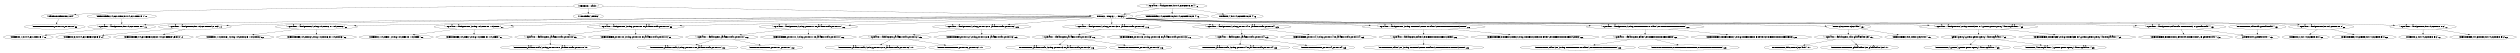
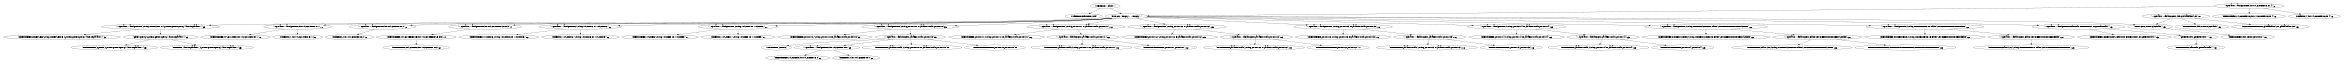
  digraph {
    n1 [label=<(METHOD,&lt;clinit&gt;)>]
    n2 [label=<(BLOCK,&lt;empty&gt;,&lt;empty&gt;)>]
    n3 [label=<(MODIFIER,STATIC)>]
    n4 [label=<(METHOD_RETURN,void)>]
    n5 [label=<(&lt;operator&gt;.assignment,String LINE_SEP = System.getProperty(&quot;line.separator&quot;))<SUB>65</SUB>>]
    n6 [label=<(&lt;operator&gt;.assignment,int MSG_ERR = 0)<SUB>68</SUB>>]
    n7 [label=<(&lt;operator&gt;.assignment,int MSG_WARN = 1)<SUB>70</SUB>>]
    n8 [label=<(&lt;operator&gt;.assignment,int MSG_INFO = 2)<SUB>72</SUB>>]
    n9 [label=<(&lt;operator&gt;.assignment,int MSG_VERBOSE = 3)<SUB>74</SUB>>]
    n10 [label=<(&lt;operator&gt;.assignment,String VISITING = &quot;VISITING&quot;)<SUB>82</SUB>>]
    n11 [label=<(&lt;operator&gt;.assignment,String VISITED = &quot;VISITED&quot;)<SUB>87</SUB>>]
    n12 [label=<(&lt;operator&gt;.assignment,String JAVA_1_0 = JavaEnvUtils.JAVA_1_0)<SUB>95</SUB>>]
    n13 [label=<(&lt;operator&gt;.assignment,String JAVA_1_1 = JavaEnvUtils.JAVA_1_1)<SUB>102</SUB>>]
    n14 [label=<(&lt;operator&gt;.assignment,String JAVA_1_2 = JavaEnvUtils.JAVA_1_2)<SUB>109</SUB>>]
    n15 [label=<(&lt;operator&gt;.assignment,String JAVA_1_3 = JavaEnvUtils.JAVA_1_3)<SUB>116</SUB>>]
    n16 [label=<(&lt;operator&gt;.assignment,String JAVA_1_4 = JavaEnvUtils.JAVA_1_4)<SUB>123</SUB>>]
    n17 [label=<(&lt;operator&gt;.assignment,String TOKEN_START = FilterSet.DEFAULT_TOKEN_START)<SUB>126</SUB>>]
    n18 [label=<(&lt;operator&gt;.assignment,String TOKEN_END = FilterSet.DEFAULT_TOKEN_END)<SUB>128</SUB>>]
    n19 [label=<(&lt;operator&gt;.assignment,FileUtils FILE_UTILS = getFileUtils())<SUB>131</SUB>>]
    n20 [label=<(setProject,setProject(this))<SUB>157</SUB>>]
    n21 [label=<(IDENTIFIER,LINE_SEP,String LINE_SEP = System.getProperty(&quot;line.separator&quot;))<SUB>65</SUB>>]
    n22 [label=<(getProperty,System.getProperty(&quot;line.separator&quot;))<SUB>65</SUB>>]
    n23 [label=<(IDENTIFIER,MSG_ERR,int MSG_ERR = 0)<SUB>68</SUB>>]
    n24 [label=<(LITERAL,0,int MSG_ERR = 0)<SUB>68</SUB>>]
    n25 [label=<(IDENTIFIER,MSG_WARN,int MSG_WARN = 1)<SUB>70</SUB>>]
-   n26 [label=<(LITERAL,1,int MSG_WARN = 1)<SUB>70</SUB>>]
+   n26 [label=<(LITERAL,1,int MSG_WARN = 1)<SUB>30</SUB>>]
    n27 [label=<(IDENTIFIER,MSG_INFO,int MSG_INFO = 2)<SUB>82</SUB>>]
    n28 [label=<(LITERAL,2,int MSG_INFO = 2)<SUB>72</SUB>>]
    n29 [label=<(IDENTIFIER,MSG_VERBOSE,int MSG_VERBOSE = 3)<SUB>74</SUB>>]
-   n30 [label=<(LITERAL,3,int MSG_VERBOSE = 3)<SUB>74</SUB>>]
    n31 [label=<(&lt;operator&gt;.assignment,int MSG_DEBUG = 4)<SUB>76</SUB>>]
    n32 [label=<(IDENTIFIER,MSG_DEBUG,int MSG_DEBUG = 4)<SUB>76</SUB>>]
    n33 [label=<(LITERAL,4,int MSG_DEBUG = 4)<SUB>76</SUB>>]
    n34 [label=<(IDENTIFIER,VISITING,String VISITING = &quot;VISITING&quot;)<SUB>82</SUB>>]
    n35 [label=<(LITERAL,&quot;VISITING&quot;,String VISITING = &quot;VISITING&quot;)<SUB>82</SUB>>]
    n36 [label=<(IDENTIFIER,VISITED,String VISITED = &quot;VISITED&quot;)<SUB>87</SUB>>]
    n37 [label=<(LITERAL,&quot;VISITED&quot;,String VISITED = &quot;VISITED&quot;)<SUB>87</SUB>>]
    n38 [label=<(IDENTIFIER,JAVA_1_0,String JAVA_1_0 = JavaEnvUtils.JAVA_1_0)<SUB>95</SUB>>]
    n39 [label=<(&lt;operator&gt;.fieldAccess,JavaEnvUtils.JAVA_1_0)<SUB>95</SUB>>]
    n40 [label=<(IDENTIFIER,JAVA_1_1,String JAVA_1_1 = JavaEnvUtils.JAVA_1_1)<SUB>102</SUB>>]
    n41 [label=<(&lt;operator&gt;.fieldAccess,JavaEnvUtils.JAVA_1_1)<SUB>102</SUB>>]
    n42 [label=<(IDENTIFIER,JAVA_1_2,String JAVA_1_2 = JavaEnvUtils.JAVA_1_2)<SUB>109</SUB>>]
    n43 [label=<(&lt;operator&gt;.fieldAccess,JavaEnvUtils.JAVA_1_2)<SUB>109</SUB>>]
    n44 [label=<(IDENTIFIER,JAVA_1_3,String JAVA_1_3 = JavaEnvUtils.JAVA_1_3)<SUB>116</SUB>>]
    n45 [label=<(&lt;operator&gt;.fieldAccess,JavaEnvUtils.JAVA_1_3)<SUB>116</SUB>>]
    n46 [label=<(IDENTIFIER,JAVA_1_4,String JAVA_1_4 = JavaEnvUtils.JAVA_1_4)<SUB>123</SUB>>]
    n47 [label=<(&lt;operator&gt;.fieldAccess,JavaEnvUtils.JAVA_1_4)<SUB>123</SUB>>]
    n48 [label=<(IDENTIFIER,TOKEN_START,String TOKEN_START = FilterSet.DEFAULT_TOKEN_START)<SUB>126</SUB>>]
    n49 [label=<(&lt;operator&gt;.fieldAccess,FilterSet.DEFAULT_TOKEN_START)<SUB>126</SUB>>]
    n50 [label=<(IDENTIFIER,TOKEN_END,String TOKEN_END = FilterSet.DEFAULT_TOKEN_END)<SUB>128</SUB>>]
    n51 [label=<(&lt;operator&gt;.fieldAccess,FilterSet.DEFAULT_TOKEN_END)<SUB>128</SUB>>]
    n52 [label=<(IDENTIFIER,FILE_UTILS,FileUtils FILE_UTILS = getFileUtils())<SUB>131</SUB>>]
    n53 [label=<(getFileUtils,getFileUtils())<SUB>131</SUB>>]
    n54 [label=<(&lt;operator&gt;.fieldAccess,this.globalFilterSet)<SUB>157</SUB>>]
    n55 [label=<(IDENTIFIER,this,setProject(this))<SUB>157</SUB>>]
    n56 [label=<(IDENTIFIER,System,System.getProperty(&quot;line.separator&quot;))<SUB>65</SUB>>]
    n57 [label=<(LITERAL,&quot;line.separator&quot;,System.getProperty(&quot;line.separator&quot;))<SUB>65</SUB>>]
    n58 [label=<(IDENTIFIER,JavaEnvUtils,String JAVA_1_0 = JavaEnvUtils.JAVA_1_0)<SUB>95</SUB>>]
    n59 [label=<(FIELD_IDENTIFIER,JAVA_1_0,JAVA_1_0)<SUB>95</SUB>>]
    n60 [label=<(IDENTIFIER,JavaEnvUtils,String JAVA_1_1 = JavaEnvUtils.JAVA_1_1)<SUB>102</SUB>>]
    n61 [label=<(FIELD_IDENTIFIER,JAVA_1_1,JAVA_1_1)<SUB>102</SUB>>]
    n62 [label=<(IDENTIFIER,JavaEnvUtils,String JAVA_1_2 = JavaEnvUtils.JAVA_1_2)<SUB>109</SUB>>]
-   n63 [label=<(FIELD_IDENTIFIER,JAVA_1_2,JAVA_1_2)<SUB>109</SUB>>]
+   n63 [label=<(FIELD_IDENTIFIER,JAVA_1_2,JAVA_1_2)<SUB>107</SUB>>]
    n64 [label=<(IDENTIFIER,JavaEnvUtils,String JAVA_1_3 = JavaEnvUtils.JAVA_1_3)<SUB>116</SUB>>]
    n65 [label=<(FIELD_IDENTIFIER,JAVA_1_3,JAVA_1_3)<SUB>116</SUB>>]
    n66 [label=<(IDENTIFIER,JavaEnvUtils,String JAVA_1_4 = JavaEnvUtils.JAVA_1_4)<SUB>123</SUB>>]
    n67 [label=<(FIELD_IDENTIFIER,JAVA_1_4,JAVA_1_4)<SUB>123</SUB>>]
    n68 [label=<(IDENTIFIER,FilterSet,String TOKEN_START = FilterSet.DEFAULT_TOKEN_START)<SUB>126</SUB>>]
    n69 [label=<(IDENTIFIER,FilterSet,String TOKEN_END = FilterSet.DEFAULT_TOKEN_END)<SUB>128</SUB>>]
    n70 [label=<(FIELD_IDENTIFIER,DEFAULT_TOKEN_END,DEFAULT_TOKEN_END)<SUB>128</SUB>>]
    n71 [label=<(IDENTIFIER,FileUtils,getFileUtils())<SUB>131</SUB>>]
    n72 [label=<(IDENTIFIER,this,setProject(this))<SUB>157</SUB>>]
    n73 [label=<(FIELD_IDENTIFIER,globalFilterSet,globalFilterSet)<SUB>157</SUB>>]
    n1 -> n2
-   n1 -> n3
+   n39 -> n3
    n1 -> n4
    n2 -> n5
-   n2 -> n6
+   n39 -> n6
    n2 -> n7
    n2 -> n8
    n2 -> n9
    n2 -> n10
    n2 -> n11
    n2 -> n12
    n2 -> n13
    n2 -> n14
    n2 -> n15
    n2 -> n16
    n2 -> n17
    n2 -> n18
    n2 -> n19
    n2 -> n20
    n5 -> n21
    n5 -> n22
    n6 -> n23
    n6 -> n24
-   n25 -> n7
+   n7 -> n25
    n7 -> n26
-   n8 -> n27
+   n29 -> n27
    n8 -> n28
    n9 -> n29
-   n9 -> n30
    n10 -> n34
    n10 -> n35
    n11 -> n36
    n11 -> n37
    n12 -> n38
    n12 -> n39
    n13 -> n40
    n13 -> n41
    n14 -> n42
    n14 -> n43
    n15 -> n44
    n15 -> n45
    n16 -> n46
    n16 -> n47
    n17 -> n48
    n17 -> n49
    n18 -> n50
    n18 -> n51
    n19 -> n52
    n19 -> n53
-   n20 -> n54
+   n54 -> n20
    n20 -> n55
    n22 -> n56
    n22 -> n57
    n31 -> n2
    n31 -> n32
    n31 -> n33
    n39 -> n58
-   n4 -> n59
+   n39 -> n59
    n41 -> n60
    n41 -> n61
    n43 -> n62
    n43 -> n63
    n45 -> n64
    n45 -> n65
    n47 -> n66
    n47 -> n67
    n49 -> n68
    n51 -> n69
-   n51 -> n70
-   n71 -> n53
+   n49 -> n70
+   n53 -> n71
    n54 -> n72
    n54 -> n73
  }
